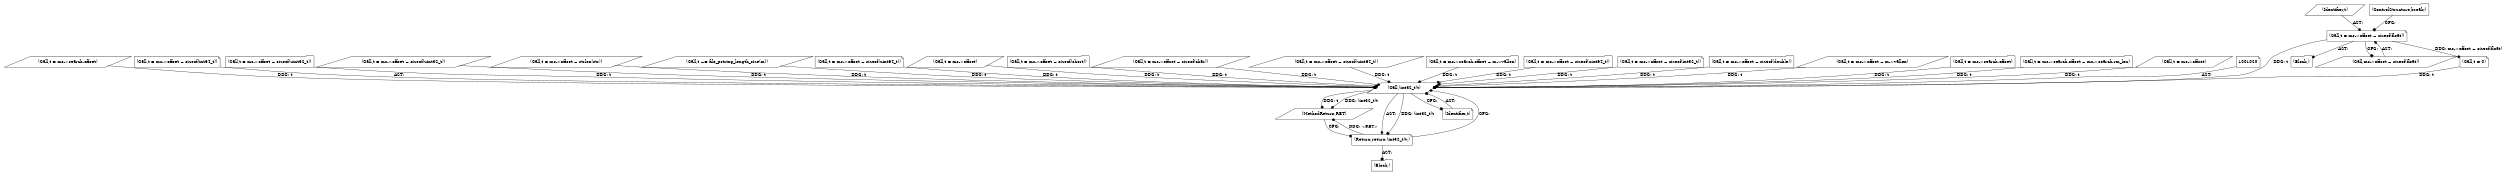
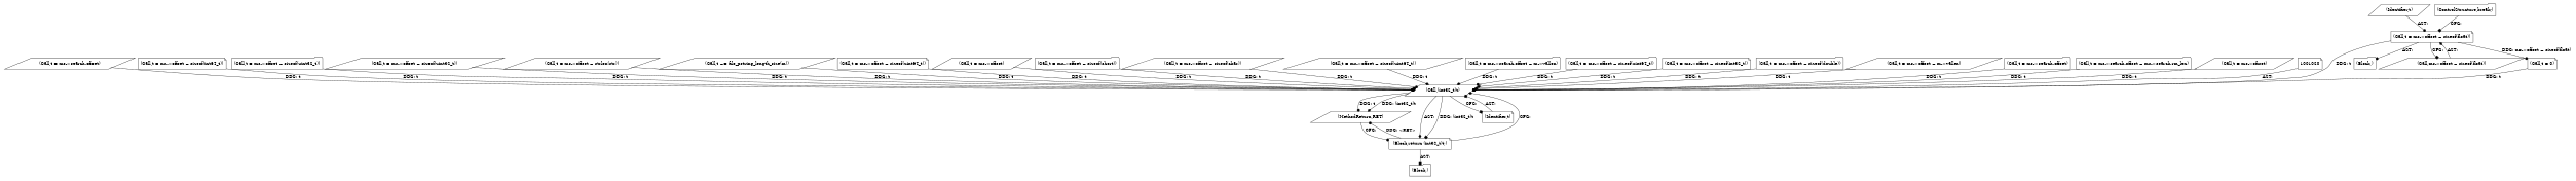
  digraph {
    node [shape=parallelogram]
    edge [arrowhead=dot]
    n1 [label="(Call,t = ms->offset + sizeof(float))" shape=note]
    n2 [label="(Call,(int32_t)t)"]
    n3 [label="(Block,)" shape=folder]
    n4 [label="(Call,ms->offset + sizeof(float))"]
    n5 [label="(Call,t = 0)" shape=note]
    n6 [label="(MethodReturn,RET)"]
-   n7 [label="(Return,return (int32_t)t;)" shape=note]
+   n7 [label="(Block,return (int32_t)t;)" shape=note]
    n8 [label="(Identifier,t)" shape=note]
    n9 [label="(Block,)" shape=folder]
    n10 [label="(Call,t = ms->search.offset)"]
    n11 [label="(Call,t = ms->offset + sizeof(int64_t))" shape=note]
    n12 [label="(Call,t = ms->offset + sizeof(uint32_t))" shape=folder]
    n13 [label="(Call,t = ms->offset + sizeof(uint32_t))"]
    n14 [label="(Call,t = ms->offset + strlen(str))"]
    n15 [label="(Call,t += file_pstring_length_size(m))"]
    n16 [label="(Call,t = ms->offset + sizeof(uint64_t))" shape=note]
    n17 [label="(Call,t = ms->offset)"]
    n18 [label="(Call,t = ms->offset + sizeof(short))" shape=folder]
    n19 [label="(Call,t = ms->offset + sizeof(char))"]
    n20 [label="(Call,t = ms->offset + sizeof(uint64_t))"]
    n21 [label="(Identifier,t)"]
    n22 [label="(ControlStructure,break;)" shape=folder]
    n23 [label="(Call,t = ms->search.offset + m->vallen)" shape=folder]
    n24 [label="(Call,t = ms->offset + sizeof(uint64_t))" shape=folder]
    n25 [label="(Call,t = ms->offset + sizeof(int32_t))" shape=note]
    n26 [label="(Call,t = ms->offset + sizeof(double))" shape=folder]
    n27 [label="(Call,t = ms->offset + m->vallen)"]
    n28 [label="(Call,t = ms->search.offset)" shape=folder]
    n29 [label="(Call,t = ms->search.offset + ms->search.rm_len)" shape=folder]
    n30 [label="(Call,t = ms->offset)"]
    1001020 [shape=note]
    n1 -> n2 [label="DDG: t"]
    n1 -> n3 [label="AST: "]
    n1 -> n4 [arrowhead=box label="CFG: "]
    n1 -> n5 [label="DDG: ms->offset + sizeof(float)"]
    n2 -> n6 [label="DDG: t"]
    n2 -> n6 [arrowhead=diamond label="DDG: (int32_t)t"]
    n2 -> n7 [arrowhead=diamond label="AST: "]
    n2 -> n7 [arrowhead=box label="DDG: (int32_t)t"]
    n2 -> n8 [arrowhead=box label="CFG: "]
    n4 -> n1 [arrowhead=diamond label="AST: "]
    n5 -> n2 [label="DDG: t"]
    n6 -> n7 [label="CFG: "]
    n7 -> n2 [arrowhead=diamond label="CFG: "]
    n7 -> n6 [label="DDG: <RET>"]
    n7 -> n9 [arrowhead=box label="AST: "]
    n8 -> n2 [arrowhead=box label="AST: "]
    n10 -> n2 [arrowhead=box label="DDG: t"]
-   n11 -> n2 [label="AST: "]
+   n11 -> n2 [label="DDG: t"]
    n12 -> n2 [label="DDG: t"]
    n13 -> n2 [label="DDG: t"]
    n14 -> n2 [arrowhead=box label="DDG: t"]
    n15 -> n2 [label="DDG: t"]
    n16 -> n2 [arrowhead=diamond label="DDG: t"]
    n17 -> n2 [arrowhead=diamond label="DDG: t"]
    n18 -> n2 [arrowhead=box label="DDG: t"]
    n19 -> n2 [label="DDG: t"]
    n20 -> n2 [arrowhead=diamond label="DDG: t"]
    n21 -> n1 [label="AST: "]
    n22 -> n1 [arrowhead=box label="CFG: "]
    n23 -> n2 [arrowhead=diamond label="DDG: t"]
    n24 -> n2 [label="DDG: t"]
    n25 -> n2 [arrowhead=diamond label="DDG: t"]
    n26 -> n2 [arrowhead=diamond label="DDG: t"]
    n27 -> n2 [arrowhead=diamond label="DDG: t"]
    n28 -> n2 [label="DDG: t"]
    n29 -> n2 [arrowhead=diamond label="DDG: t"]
    n30 -> n2 [label="DDG: t"]
    1001020 -> n2 [arrowhead=diamond label="AST: "]
  }
